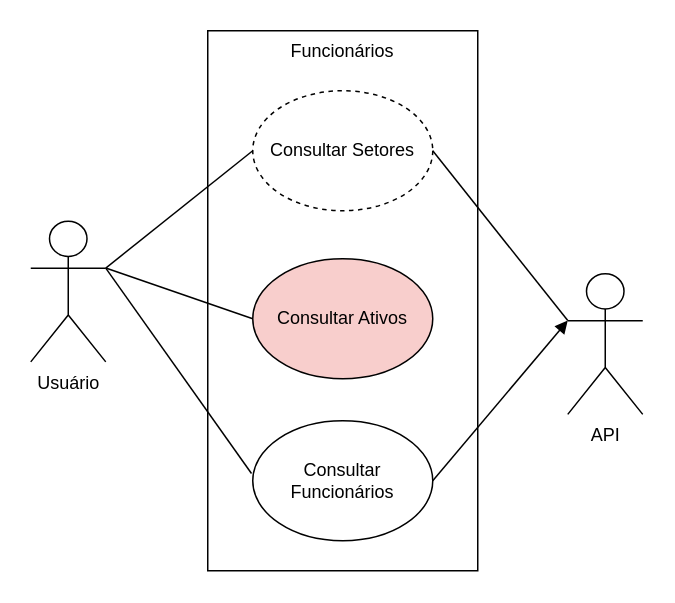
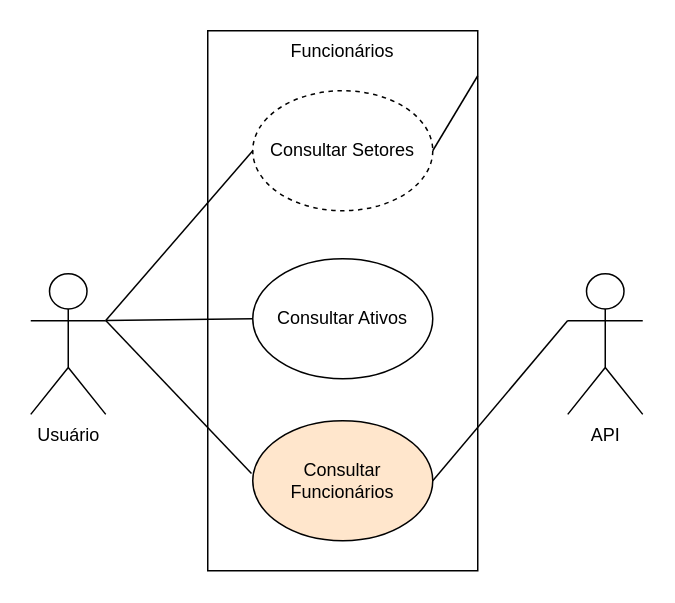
  <mxCell id="0" />
  <mxCell id="1" parent="0" />
- <mxCell id="2" value="Usuário" style="shape=umlActor;verticalLabelPosition=bottom;verticalAlign=top;html=1;outlineConnect=0;" vertex="1" parent="1"><mxGeometry x="20" y="147" width="50" height="93.75" as="geometry" /></mxCell>
+ <mxCell id="2" value="Usuário" style="shape=umlActor;verticalLabelPosition=bottom;verticalAlign=top;html=1;outlineConnect=0;" vertex="1" parent="1"><mxGeometry x="20" y="182" width="50" height="93.75" as="geometry" /></mxCell>
  <mxCell id="3" value="Funcionários" style="whiteSpace=wrap;html=1;verticalAlign=top;" vertex="1" parent="1"><mxGeometry x="138" y="20" width="180" height="360" as="geometry" /></mxCell>
  <mxCell id="4" value="API" style="shape=umlActor;verticalLabelPosition=bottom;verticalAlign=top;html=1;outlineConnect=0;" vertex="1" parent="1"><mxGeometry x="378" y="182" width="50" height="93.75" as="geometry" /></mxCell>
  <mxCell id="5" value="Consultar Setores" style="ellipse;whiteSpace=wrap;html=1;dashed=1;" vertex="1" parent="1"><mxGeometry x="168" y="60" width="120" height="80" as="geometry" /></mxCell>
- <mxCell id="6" value="Consultar Ativos" style="ellipse;whiteSpace=wrap;html=1;fillColor=#f8cecc;" vertex="1" parent="1"><mxGeometry x="168" y="172" width="120" height="80" as="geometry" /></mxCell>
- <mxCell id="7" value="Consultar Funcionários" style="ellipse;whiteSpace=wrap;html=1;" vertex="1" parent="1"><mxGeometry x="168" y="280" width="120" height="80" as="geometry" /></mxCell>
+ <mxCell id="6" value="Consultar Ativos" style="ellipse;whiteSpace=wrap;html=1;" vertex="1" parent="1"><mxGeometry x="168" y="172" width="120" height="80" as="geometry" /></mxCell>
+ <mxCell id="7" value="Consultar Funcionários" style="ellipse;whiteSpace=wrap;html=1;fillColor=#ffe6cc;" vertex="1" parent="1"><mxGeometry x="168" y="280" width="120" height="80" as="geometry" /></mxCell>
  <mxCell id="8" value="" style="endArrow=none;html=1;exitX=1;exitY=0.333;exitDx=0;exitDy=0;exitPerimeter=0;entryX=0;entryY=0.5;entryDx=0;entryDy=0;" edge="1" parent="1" source="2" target="5"><mxGeometry width="50" height="50" relative="1" as="geometry"><mxPoint x="118" y="202" as="sourcePoint" /><mxPoint x="298" y="222" as="targetPoint" /></mxGeometry></mxCell>
  <mxCell id="9" value="" style="endArrow=none;html=1;exitX=1;exitY=0.333;exitDx=0;exitDy=0;exitPerimeter=0;entryX=-0.007;entryY=0.44;entryDx=0;entryDy=0;entryPerimeter=0;" edge="1" parent="1" source="2" target="7"><mxGeometry width="50" height="50" relative="1" as="geometry"><mxPoint x="248" y="272" as="sourcePoint" /><mxPoint x="298" y="222" as="targetPoint" /></mxGeometry></mxCell>
  <mxCell id="10" value="" style="endArrow=none;html=1;exitX=1;exitY=0.333;exitDx=0;exitDy=0;exitPerimeter=0;entryX=0;entryY=0.5;entryDx=0;entryDy=0;" edge="1" parent="1" source="2" target="6"><mxGeometry width="50" height="50" relative="1" as="geometry"><mxPoint x="238" y="212" as="sourcePoint" /><mxPoint x="288" y="162" as="targetPoint" /></mxGeometry></mxCell>
- <mxCell id="11" value="" style="endArrow=block;html=1;exitX=1;exitY=0.5;exitDx=0;exitDy=0;entryX=0;entryY=0.333;entryDx=0;entryDy=0;entryPerimeter=0;" edge="1" parent="1" source="7" target="4"><mxGeometry width="50" height="50" relative="1" as="geometry"><mxPoint x="286" y="250" as="sourcePoint" /><mxPoint x="336" y="200" as="targetPoint" /></mxGeometry></mxCell>
- <mxCell id="12" value="" style="endArrow=none;html=1;exitX=1;exitY=0.5;exitDx=0;exitDy=0;entryX=0;entryY=0.333;entryDx=0;entryDy=0;entryPerimeter=0;" edge="1" parent="1" source="5" target="4"><mxGeometry width="50" height="50" relative="1" as="geometry"><mxPoint x="286" y="250" as="sourcePoint" /><mxPoint x="376" y="200" as="targetPoint" /></mxGeometry></mxCell>
+ <mxCell id="11" value="" style="endArrow=none;html=1;exitX=1;exitY=0.5;exitDx=0;exitDy=0;entryX=0;entryY=0.333;entryDx=0;entryDy=0;entryPerimeter=0;" edge="1" parent="1" source="7" target="4"><mxGeometry width="50" height="50" relative="1" as="geometry"><mxPoint x="286" y="250" as="sourcePoint" /><mxPoint x="336" y="200" as="targetPoint" /></mxGeometry></mxCell>
+ <mxCell id="12" value="" style="endArrow=none;html=1;exitX=1;exitY=0.5;exitDx=0;exitDy=0;" edge="1" parent="1" source="5" target="3"><mxGeometry width="50" height="50" relative="1" as="geometry"><mxPoint x="286" y="250" as="sourcePoint" /><mxPoint x="376" y="200" as="targetPoint" /></mxGeometry></mxCell>
